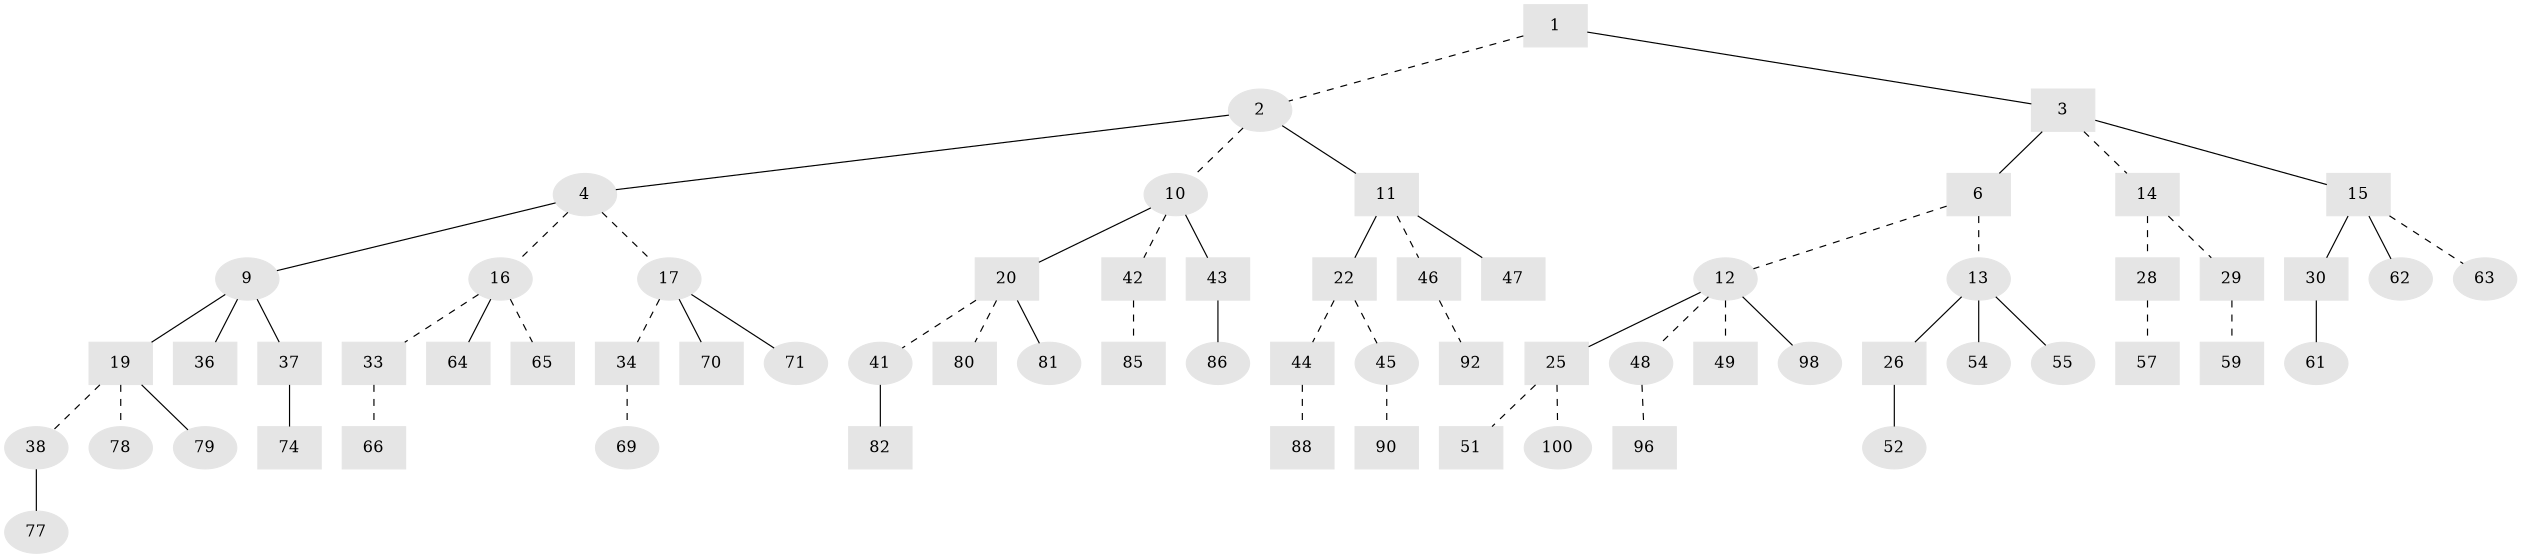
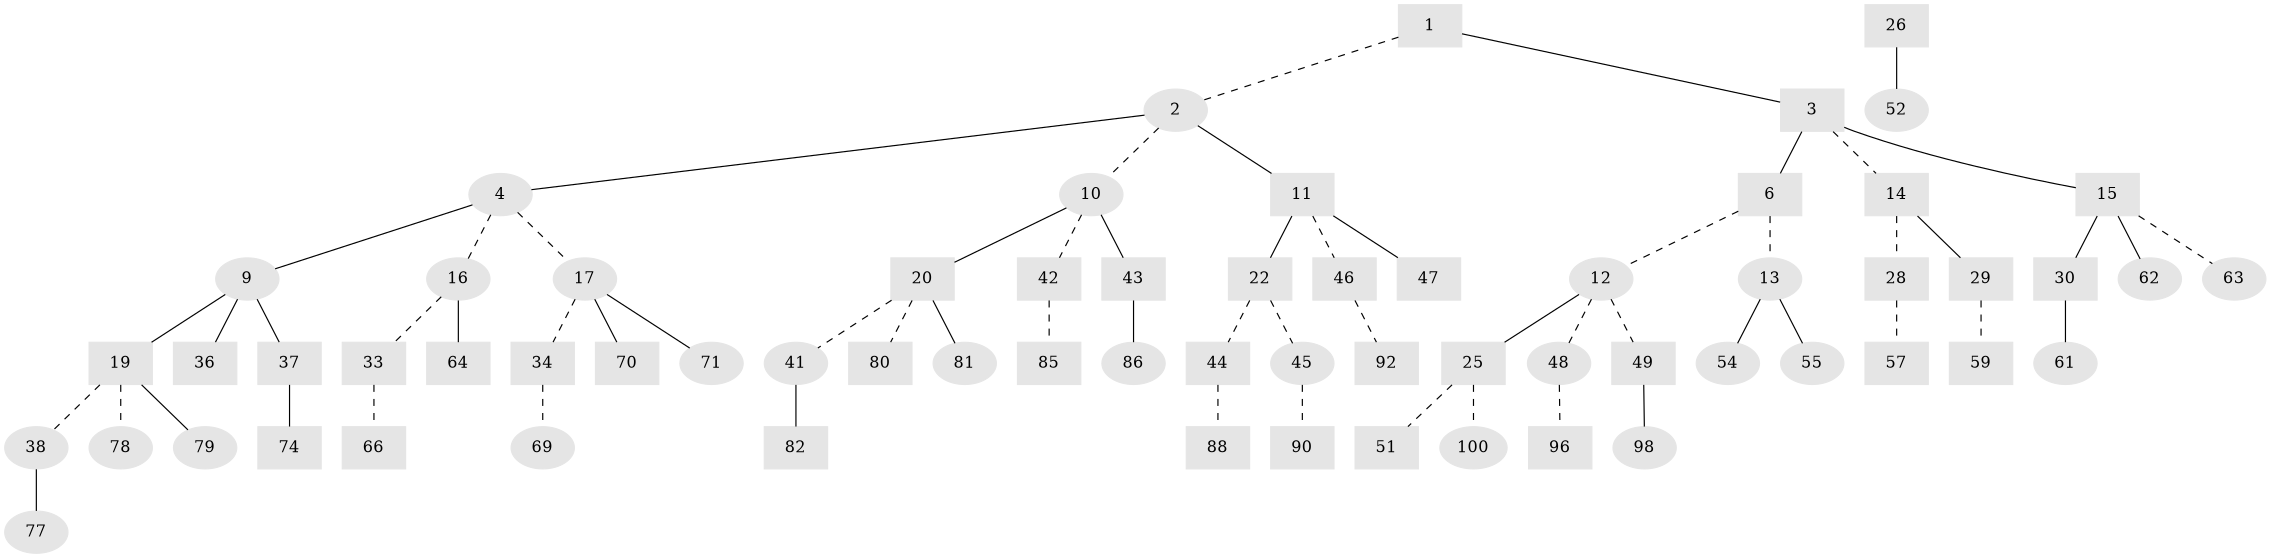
  graph {
    node [color=gray90 latent=0.2 shape=box style=filled]
    edge [style=dashed]
    2 [latent=1 shape=ellipse super="+5"]
    4 [latent=0.5 shape=ellipse super="+8"]
    10 [latent=0.333333 shape=ellipse super="+21"]
    11 [latent=0.333333 super="+23"]
    1 [latent=""]
    3 [latent=1 super="+7"]
    6 [latent=0.5]
    14 [latent=0.333333]
    15 [latent=0.333333 super="+31"]
    9 [latent=0.333333 shape=ellipse super="+18"]
    16 [latent=0.25 shape=ellipse super="+32"]
    17 [latent=0.25 shape=ellipse super="+35"]
    20 [latent=0.25 super="+40"]
    42 [super="+84"]
    43 [super="+87"]
    22 [latent=0.25]
    46 [super="+93"]
    47 [super="+94"]
    12 [latent=0.333333 shape=ellipse super="+24"]
    13 [latent=0.333333 shape=ellipse super="+27"]
    28 [latent=0.25 super="+56"]
    29 [latent=0.25 super="+58"]
    30 [latent=0.25 super="+60"]
    62 [shape=ellipse]
    63 [shape=ellipse]
    19 [latent=0.25 super="+39"]
    36 [super="+72"]
    37 [super="+75"]
    33 [super="+67"]
    64 [latent=0.166667]
-   65 [latent=0.166667]
    34 [super="+68"]
    70 [latent=0.166667]
    71 [latent=0.166667 shape=ellipse]
    25 [latent=0.25 super="+50"]
    48 [shape=ellipse super="+97"]
    49 [super="+99"]
    26 [latent=0.25 super="+53"]
    54 [shape=ellipse]
    55 [shape=ellipse]
    38 [shape=ellipse super="+76"]
    78 [latent=0.166667 shape=ellipse]
    79 [latent=0.166667 shape=ellipse]
    74 [latent=0.166667]
    41 [shape=ellipse super="+83"]
    80 [latent=0.166667]
    81 [latent=0.166667 shape=ellipse]
    85 [latent=0.166667]
    86 [latent=0.166667 shape=ellipse]
    44 [super="+89"]
    45 [shape=ellipse super="+91"]
    92 [latent=0.166667]
    51
    100 [latent=0.166667 shape=ellipse]
    96 [latent=0.166667]
    98 [latent=0.166667 shape=ellipse]
    52 [shape=ellipse]
    57
    59
    61 [shape=ellipse]
    66 [latent=0.166667]
    69 [latent=0.166667 shape=ellipse]
    77 [latent=0.166667 shape=ellipse]
    82 [latent=0.166667]
    88 [latent=0.166667]
    90 [latent=0.166667]
    2 -- 4 [style=solid]
    2 -- 10
    2 -- 11 [style=solid]
    4 -- 9 [style=solid]
    4 -- 16
    4 -- 17
    10 -- 20 [style=solid]
    10 -- 42
    10 -- 43 [style=solid]
    11 -- 22 [style=solid]
    11 -- 46
    11 -- 47 [style=solid]
    1 -- 2
    1 -- 3 [style=solid]
    3 -- 6 [style=solid]
    3 -- 14
    3 -- 15 [style=solid]
    6 -- 12
    6 -- 13
    14 -- 28
-   14 -- 29
+   14 -- 29 [style=solid]
    15 -- 30 [style=solid]
    15 -- 62 [style=solid]
    15 -- 63
    9 -- 19 [style=solid]
    9 -- 36 [style=solid]
    9 -- 37 [style=solid]
    16 -- 33
    16 -- 64 [style=solid]
-   16 -- 65
    17 -- 34
    17 -- 70 [style=solid]
    17 -- 71 [style=solid]
    20 -- 41
    20 -- 80
    20 -- 81 [style=solid]
    42 -- 85
    43 -- 86 [style=solid]
    22 -- 44
    22 -- 45
    46 -- 92
    12 -- 25 [style=solid]
    12 -- 48
    12 -- 49
-   13 -- 26 [style=solid]
    13 -- 54 [style=solid]
    13 -- 55 [style=solid]
    28 -- 57
    29 -- 59
    30 -- 61 [style=solid]
    19 -- 38
    19 -- 78
    19 -- 79 [style=solid]
    37 -- 74 [style=solid]
    33 -- 66
    34 -- 69
    25 -- 51
    25 -- 100
    48 -- 96
-   12 -- 98 [style=solid]
+   49 -- 98 [style=solid]
    26 -- 52 [style=solid]
    38 -- 77 [style=solid]
    41 -- 82 [style=solid]
    44 -- 88
    45 -- 90
  }
